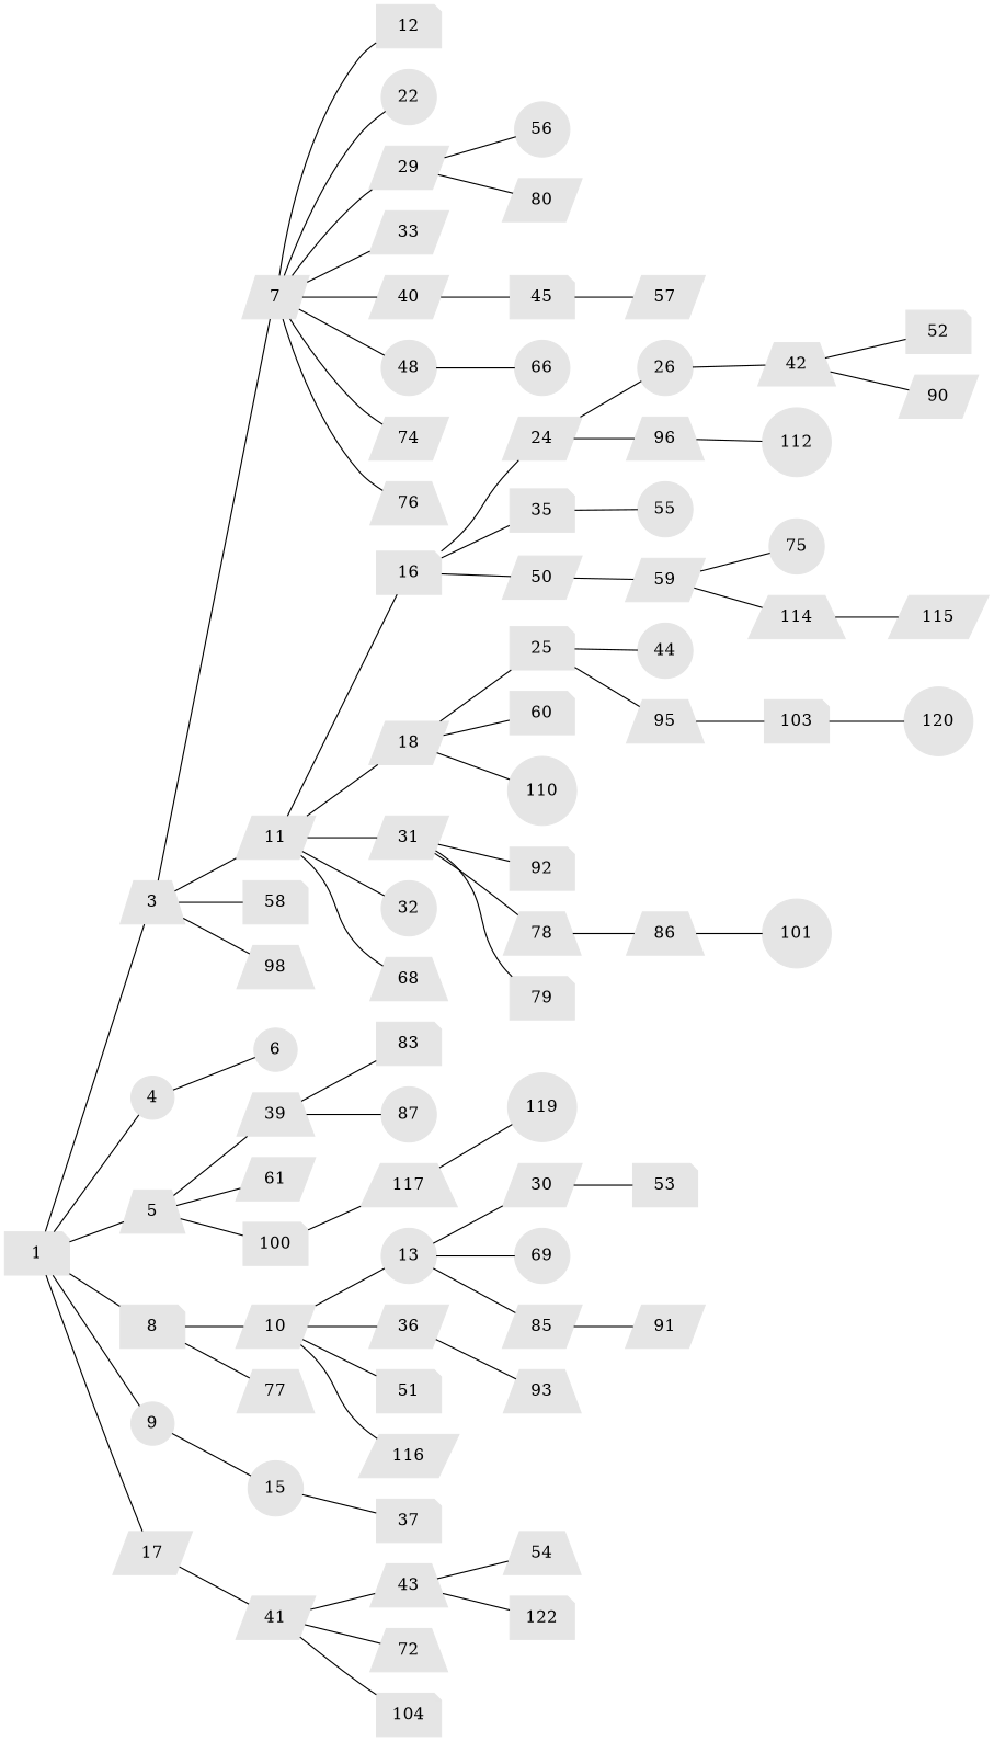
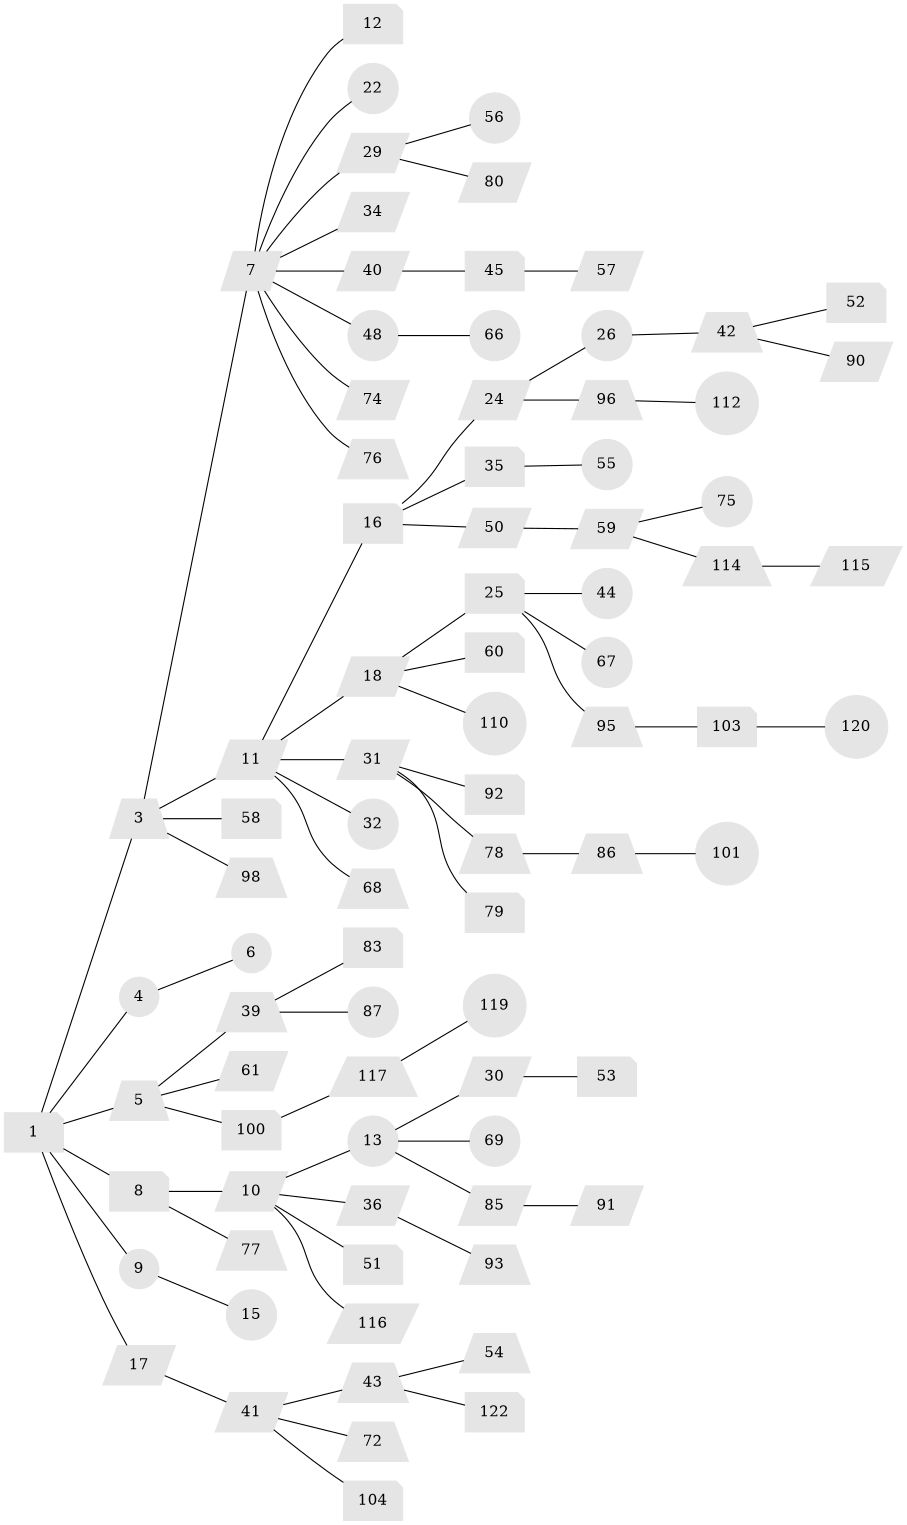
  graph {
    rankdir=LR
    node [color=gray90 shape=parallelogram style=filled]
    1 [shape=note super="+2"]
    3 [shape=trapezium super="+71"]
    4 [shape=circle super="+73"]
    5 [shape=trapezium super="+94"]
    8 [shape=note super="+14"]
    9 [shape=circle]
    17
    7 [super="+21"]
    11 [super="+108"]
    58 [shape=note]
    98 [shape=trapezium super="+106"]
    6 [shape=circle super="+109"]
    39 [shape=trapezium super="+63"]
    61 [super="+107"]
    100 [shape=note super="+105"]
    10 [super="+28"]
    77 [shape=trapezium]
    15 [shape=circle]
    41 [super="+64"]
    12 [shape=note super="+38"]
    22 [shape=circle super="+23"]
    29 [super="+47"]
-   33
+   33 [label=34]
    40
    48 [shape=circle]
    74
    76 [shape=trapezium]
    16 [shape=note super="+20"]
    18 [super="+34"]
    31 [super="+49"]
    32 [shape=circle]
    68 [shape=trapezium]
    83 [shape=note]
    87 [shape=circle]
    117 [shape=trapezium]
    56 [shape=circle super="+121"]
    80
    45 [shape=note super="+97"]
    66 [shape=circle]
    13 [shape=circle super="+19"]
    36
    51 [shape=note]
    116
-   37 [shape=note]
    30
    69 [shape=circle]
    85 [super="+88"]
    93 [shape=trapezium]
    24
    35 [shape=note]
    50 [super="+70"]
    25 [shape=note super="+27"]
    60 [shape=note]
    110 [shape=circle]
    n55 [label=92 shape=note super="+111"]
    78 [shape=trapezium]
    79 [shape=note super="+92"]
    53 [shape=note super="+84"]
    91
    26 [shape=circle super="+118"]
    96 [shape=trapezium]
    55 [shape=circle]
    59 [super="+89"]
    43 [shape=trapezium super="+46"]
    72 [shape=trapezium]
    104 [shape=note]
    44 [shape=circle]
+   67 [shape=circle]
    95 [shape=trapezium]
    42 [shape=trapezium super="+81"]
    112 [shape=circle]
    103 [shape=note]
    52 [shape=note]
    90
    86 [shape=trapezium super="+99"]
    57 [super="+65"]
    54 [shape=trapezium super="+82"]
    122 [shape=note]
    75 [shape=circle super="+102"]
    114 [shape=trapezium]
    115
    101 [shape=circle]
    120 [shape=circle]
    119 [shape=circle]
    1 -- 3
    1 -- 4
    1 -- 5
    1 -- 8
    1 -- 9
    1 -- 17
    3 -- 7
    3 -- 11
    3 -- 58
    3 -- 98
    4 -- 6
    5 -- 39
    5 -- 61
    5 -- 100
    8 -- 10
    8 -- 77
    9 -- 15
    17 -- 41
    7 -- 12
    7 -- 22
    7 -- 29
    7 -- 33
    7 -- 40
    7 -- 48
    7 -- 74
    7 -- 76
    11 -- 16
    11 -- 18
    11 -- 31
    11 -- 32
    11 -- 68
    39 -- 83
    39 -- 87
    100 -- 117
    10 -- 13
    10 -- 36
    10 -- 51
    10 -- 116
-   15 -- 37
    41 -- 43
    41 -- 72
    41 -- 104
    29 -- 56
    29 -- 80
    40 -- 45
    48 -- 66
    16 -- 24
    16 -- 35
    16 -- 50
    18 -- 25
    18 -- 60
    18 -- 110
    31 -- n55
    31 -- 78
    31 -- 79
    117 -- 119
    45 -- 57
    13 -- 30
    13 -- 69
    13 -- 85
    36 -- 93
    30 -- 53
    85 -- 91
    24 -- 26
    24 -- 96
    35 -- 55
    50 -- 59
    25 -- 44
+   25 -- 67
    25 -- 95
    78 -- 86
    26 -- 42
    96 -- 112
    59 -- 75
    59 -- 114
    43 -- 54
    43 -- 122
    95 -- 103
    42 -- 52
    42 -- 90
    103 -- 120
    86 -- 101
    114 -- 115
  }
